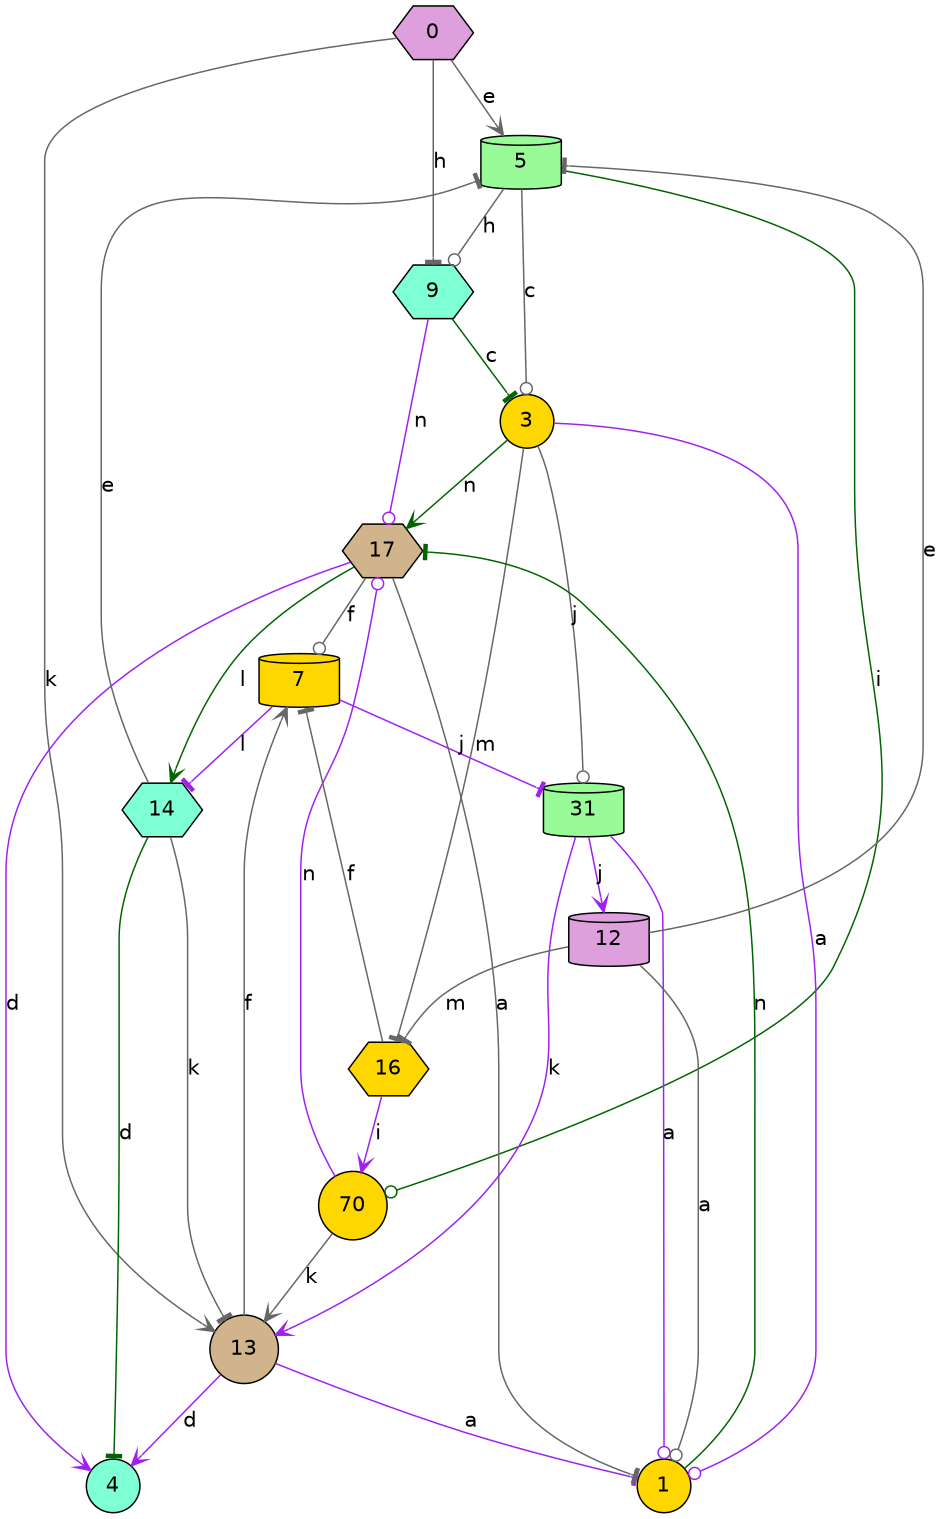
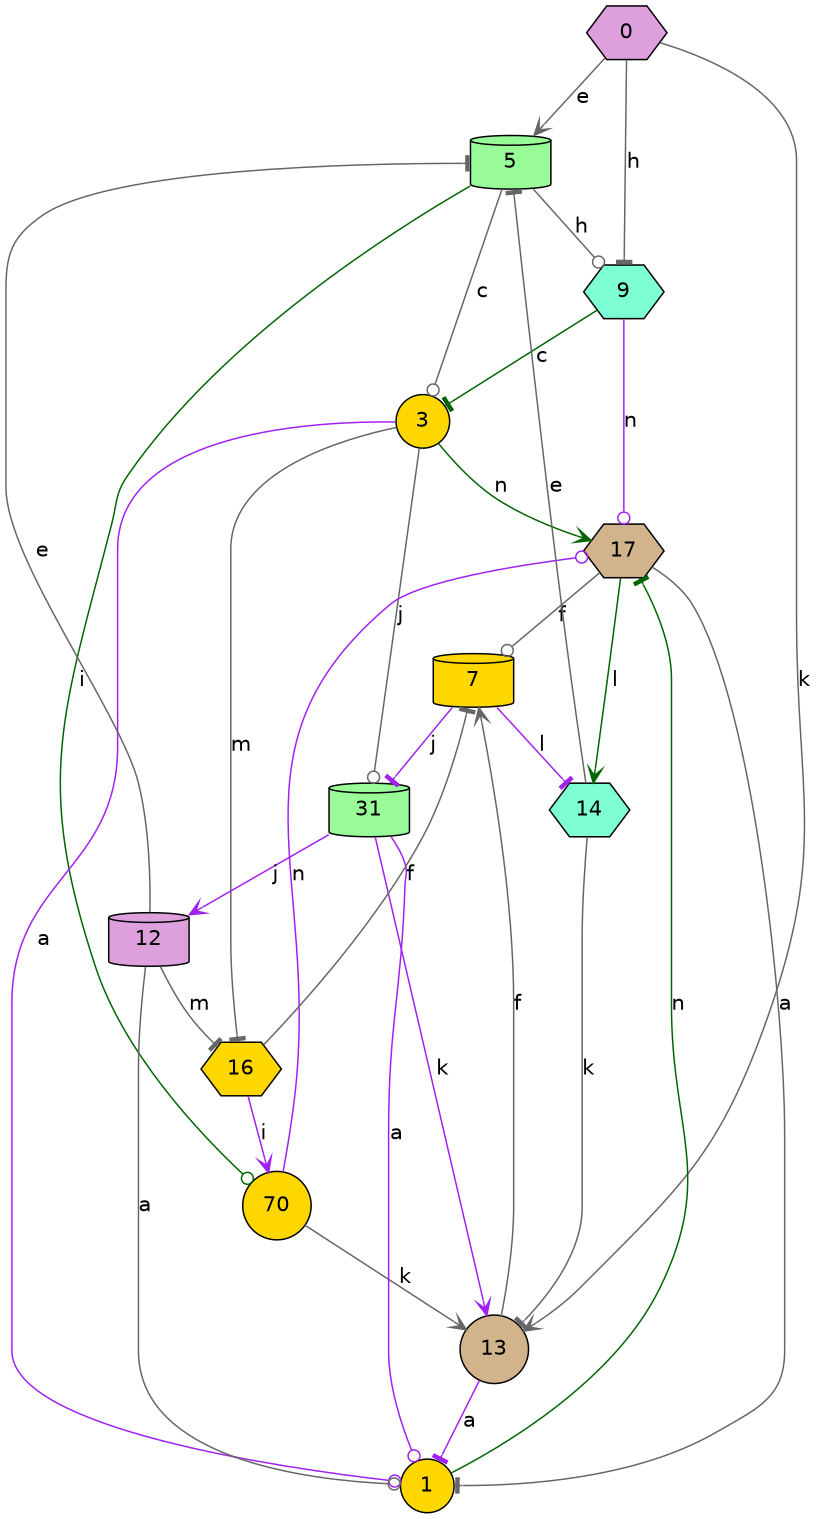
  strict digraph {
    fontname="DejaVu Sans"
    node [fillcolor=gold fontname="DejaVu Sans" shape=hexagon style=filled]
    edge [arrowhead=tee color=gray40 fontname="DejaVu Sans"]
    0 [fillcolor=plum]
    5 [fillcolor=palegreen shape=cylinder]
    9 [fillcolor=aquamarine]
    13 [fillcolor=tan shape=circle]
    3 [shape=circle]
    n6 [label=70 shape=circle]
    17 [fillcolor=tan]
    1 [shape=circle]
    7 [shape=cylinder]
-   4 [fillcolor=aquamarine shape=circle]
    14 [fillcolor=aquamarine]
    n12 [fillcolor=palegreen label=31 shape=cylinder]
    16
    12 [fillcolor=plum shape=cylinder]
    0 -> 5 [arrowhead=vee label=e]
    0 -> 9 [label=h]
    0 -> 13 [arrowhead=vee label=k]
    5 -> 9 [arrowhead=odot label=h]
    5 -> 3 [arrowhead=odot label=c]
    5 -> n6 [arrowhead=odot color=darkgreen label=i]
    9 -> 3 [color=darkgreen label=c]
    9 -> 17 [arrowhead=odot color=purple label=n]
    13 -> 1 [color=purple label=a]
    13 -> 7 [arrowhead=vee label=f]
-   13 -> 4 [arrowhead=vee color=purple label=d]
    3 -> 17 [arrowhead=vee color=darkgreen label=n]
    3 -> 1 [arrowhead=odot color=purple label=a]
    3 -> n12 [arrowhead=odot label=j]
    3 -> 16 [label=m]
    n6 -> 13 [arrowhead=vee label=k]
    n6 -> 17 [arrowhead=odot color=purple label=n]
    17 -> 1 [label=a]
    17 -> 7 [arrowhead=odot label=f]
-   17 -> 4 [arrowhead=vee color=purple label=d]
    17 -> 14 [arrowhead=vee color=darkgreen label=l]
    1 -> 17 [color=darkgreen label=n]
    7 -> 14 [color=purple label=l]
    7 -> n12 [color=purple label=j]
    14 -> 5 [label=e]
    14 -> 13 [label=k]
-   14 -> 4 [color=darkgreen label=d]
    n12 -> 13 [arrowhead=vee color=purple label=k]
    n12 -> 1 [arrowhead=odot color=purple label=a]
    n12 -> 12 [arrowhead=vee color=purple label=j]
    16 -> n6 [arrowhead=vee color=purple label=i]
    16 -> 7 [label=f]
    12 -> 5 [label=e]
    12 -> 1 [arrowhead=odot label=a]
    12 -> 16 [label=m]
  }
